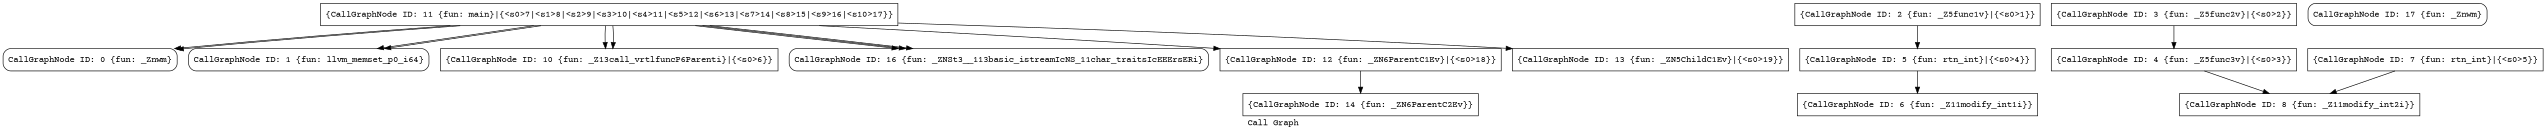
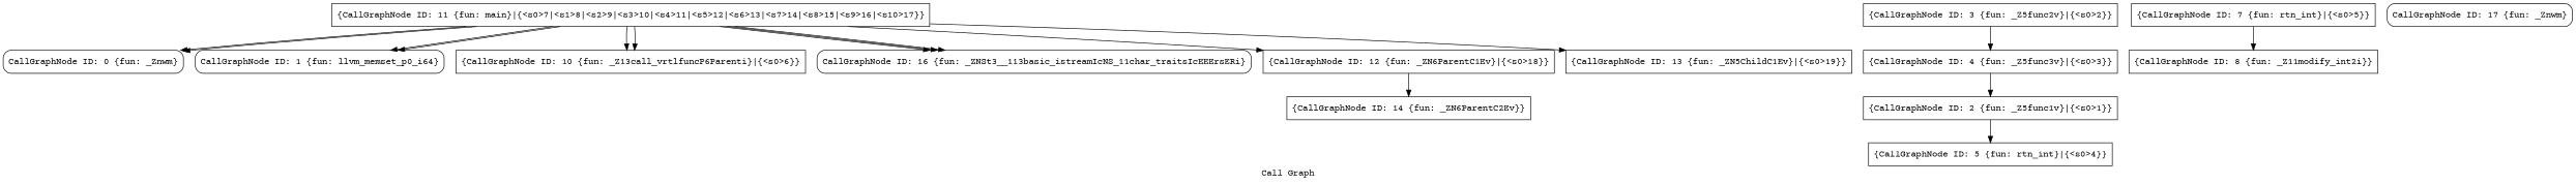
  digraph {
    fontname="Courier Prime"
    label="Call Graph"
    node [fontname="Courier Prime" shape=box]
    edge [color=black fontname="Courier Prime" tailport=s0]
    n1 [label="{CallGraphNode ID: 0 \{fun: _Znwm\}}" shape=Mrecord]
    n2 [label="{CallGraphNode ID: 1 \{fun: llvm_memset_p0_i64\}}" shape=Mrecord]
    n3 [label="{CallGraphNode ID: 2 \{fun: _Z5func1v\}|{<s0>1}}"]
    n4 [label="{CallGraphNode ID: 5 \{fun: rtn_int\}|{<s0>4}}"]
    n5 [label="{CallGraphNode ID: 3 \{fun: _Z5func2v\}|{<s0>2}}"]
    n6 [label="{CallGraphNode ID: 4 \{fun: _Z5func3v\}|{<s0>3}}"]
-   n7 [label="{CallGraphNode ID: 6 \{fun: _Z11modify_int1i\}}"]
    n8 [label="{CallGraphNode ID: 7 \{fun: rtn_int\}|{<s0>5}}"]
    n9 [label="{CallGraphNode ID: 8 \{fun: _Z11modify_int2i\}}"]
    n10 [label="{CallGraphNode ID: 10 \{fun: _Z13call_vrtlfuncP6Parenti\}|{<s0>6}}"]
    n11 [label="{CallGraphNode ID: 11 \{fun: main\}|{<s0>7|<s1>8|<s2>9|<s3>10|<s4>11|<s5>12|<s6>13|<s7>14|<s8>15|<s9>16|<s10>17}}"]
    n12 [label="{CallGraphNode ID: 16 \{fun: _ZNSt3__113basic_istreamIcNS_11char_traitsIcEEErsERi\}}" shape=Mrecord]
    n13 [label="{CallGraphNode ID: 12 \{fun: _ZN6ParentC1Ev\}|{<s0>18}}"]
    n14 [label="{CallGraphNode ID: 13 \{fun: _ZN5ChildC1Ev\}|{<s0>19}}"]
    n15 [label="{CallGraphNode ID: 14 \{fun: _ZN6ParentC2Ev\}}"]
    n16 [label="{CallGraphNode ID: 17 \{fun: _Znwm\}}" shape=Mrecord]
    n3 -> n4
-   n4 -> n7
    n5 -> n6
-   n6 -> n9
+   n6 -> n3
    n8 -> n9
    n11 -> n1 [tailport=s3]
    n11 -> n1 [tailport=s6]
    n11 -> n2 [tailport=s4]
    n11 -> n2 [tailport=s7]
    n11 -> n10 [tailport=s9]
    n11 -> n10 [tailport=s10]
    n11 -> n12
    n11 -> n12 [tailport=s1]
    n11 -> n12 [tailport=s2]
    n11 -> n13 [tailport=s5]
    n11 -> n14 [tailport=s8]
    n13 -> n15
  }
